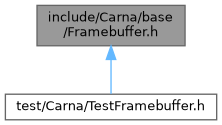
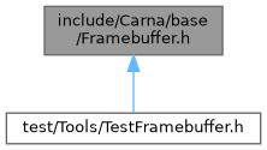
  digraph {
    node [fontname=Helvetica fontsize=10 shape=box style=filled]
    n1 [color=gray40 fillcolor=grey60 fontcolor=black height=0.2 label="include/Carna/base\l/Framebuffer.h" width=0.4]
-   n2 [color=grey40 fillcolor=white height=0.2 label="test/Carna/TestFramebuffer.h" width=0.4]
+   n2 [color=grey40 fillcolor=white height=0.2 label="test/Tools/TestFramebuffer.h" width=0.4]
    n1 -> n2 [color=steelblue1 dir=back fontname=Helvetica fontsize=10 labelfontname=Helvetica labelfontsize=10 style=solid]
  }
